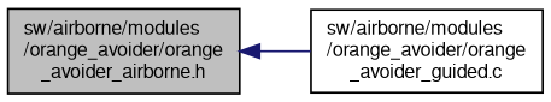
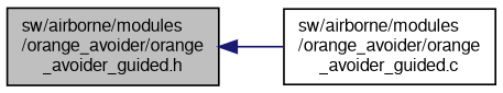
  digraph {
    rankdir=LR
    node [color=black fontname=FreeSans fontsize=10 shape=record style=filled]
-   n1 [fillcolor=grey75 fontcolor=black height=0.2 label="sw/airborne/modules\l/orange_avoider/orange\l_avoider_airborne.h" width=0.4]
+   n1 [fillcolor=grey75 fontcolor=black height=0.2 label="sw/airborne/modules\l/orange_avoider/orange\l_avoider_guided.h" width=0.4]
    n2 [fillcolor=white height=0.2 label="sw/airborne/modules\l/orange_avoider/orange\l_avoider_guided.c" width=0.4]
    n1 -> n2 [color=midnightblue dir=back fontname=FreeSans fontsize=10 labelfontname=FreeSans labelfontsize=10 style=solid]
  }
